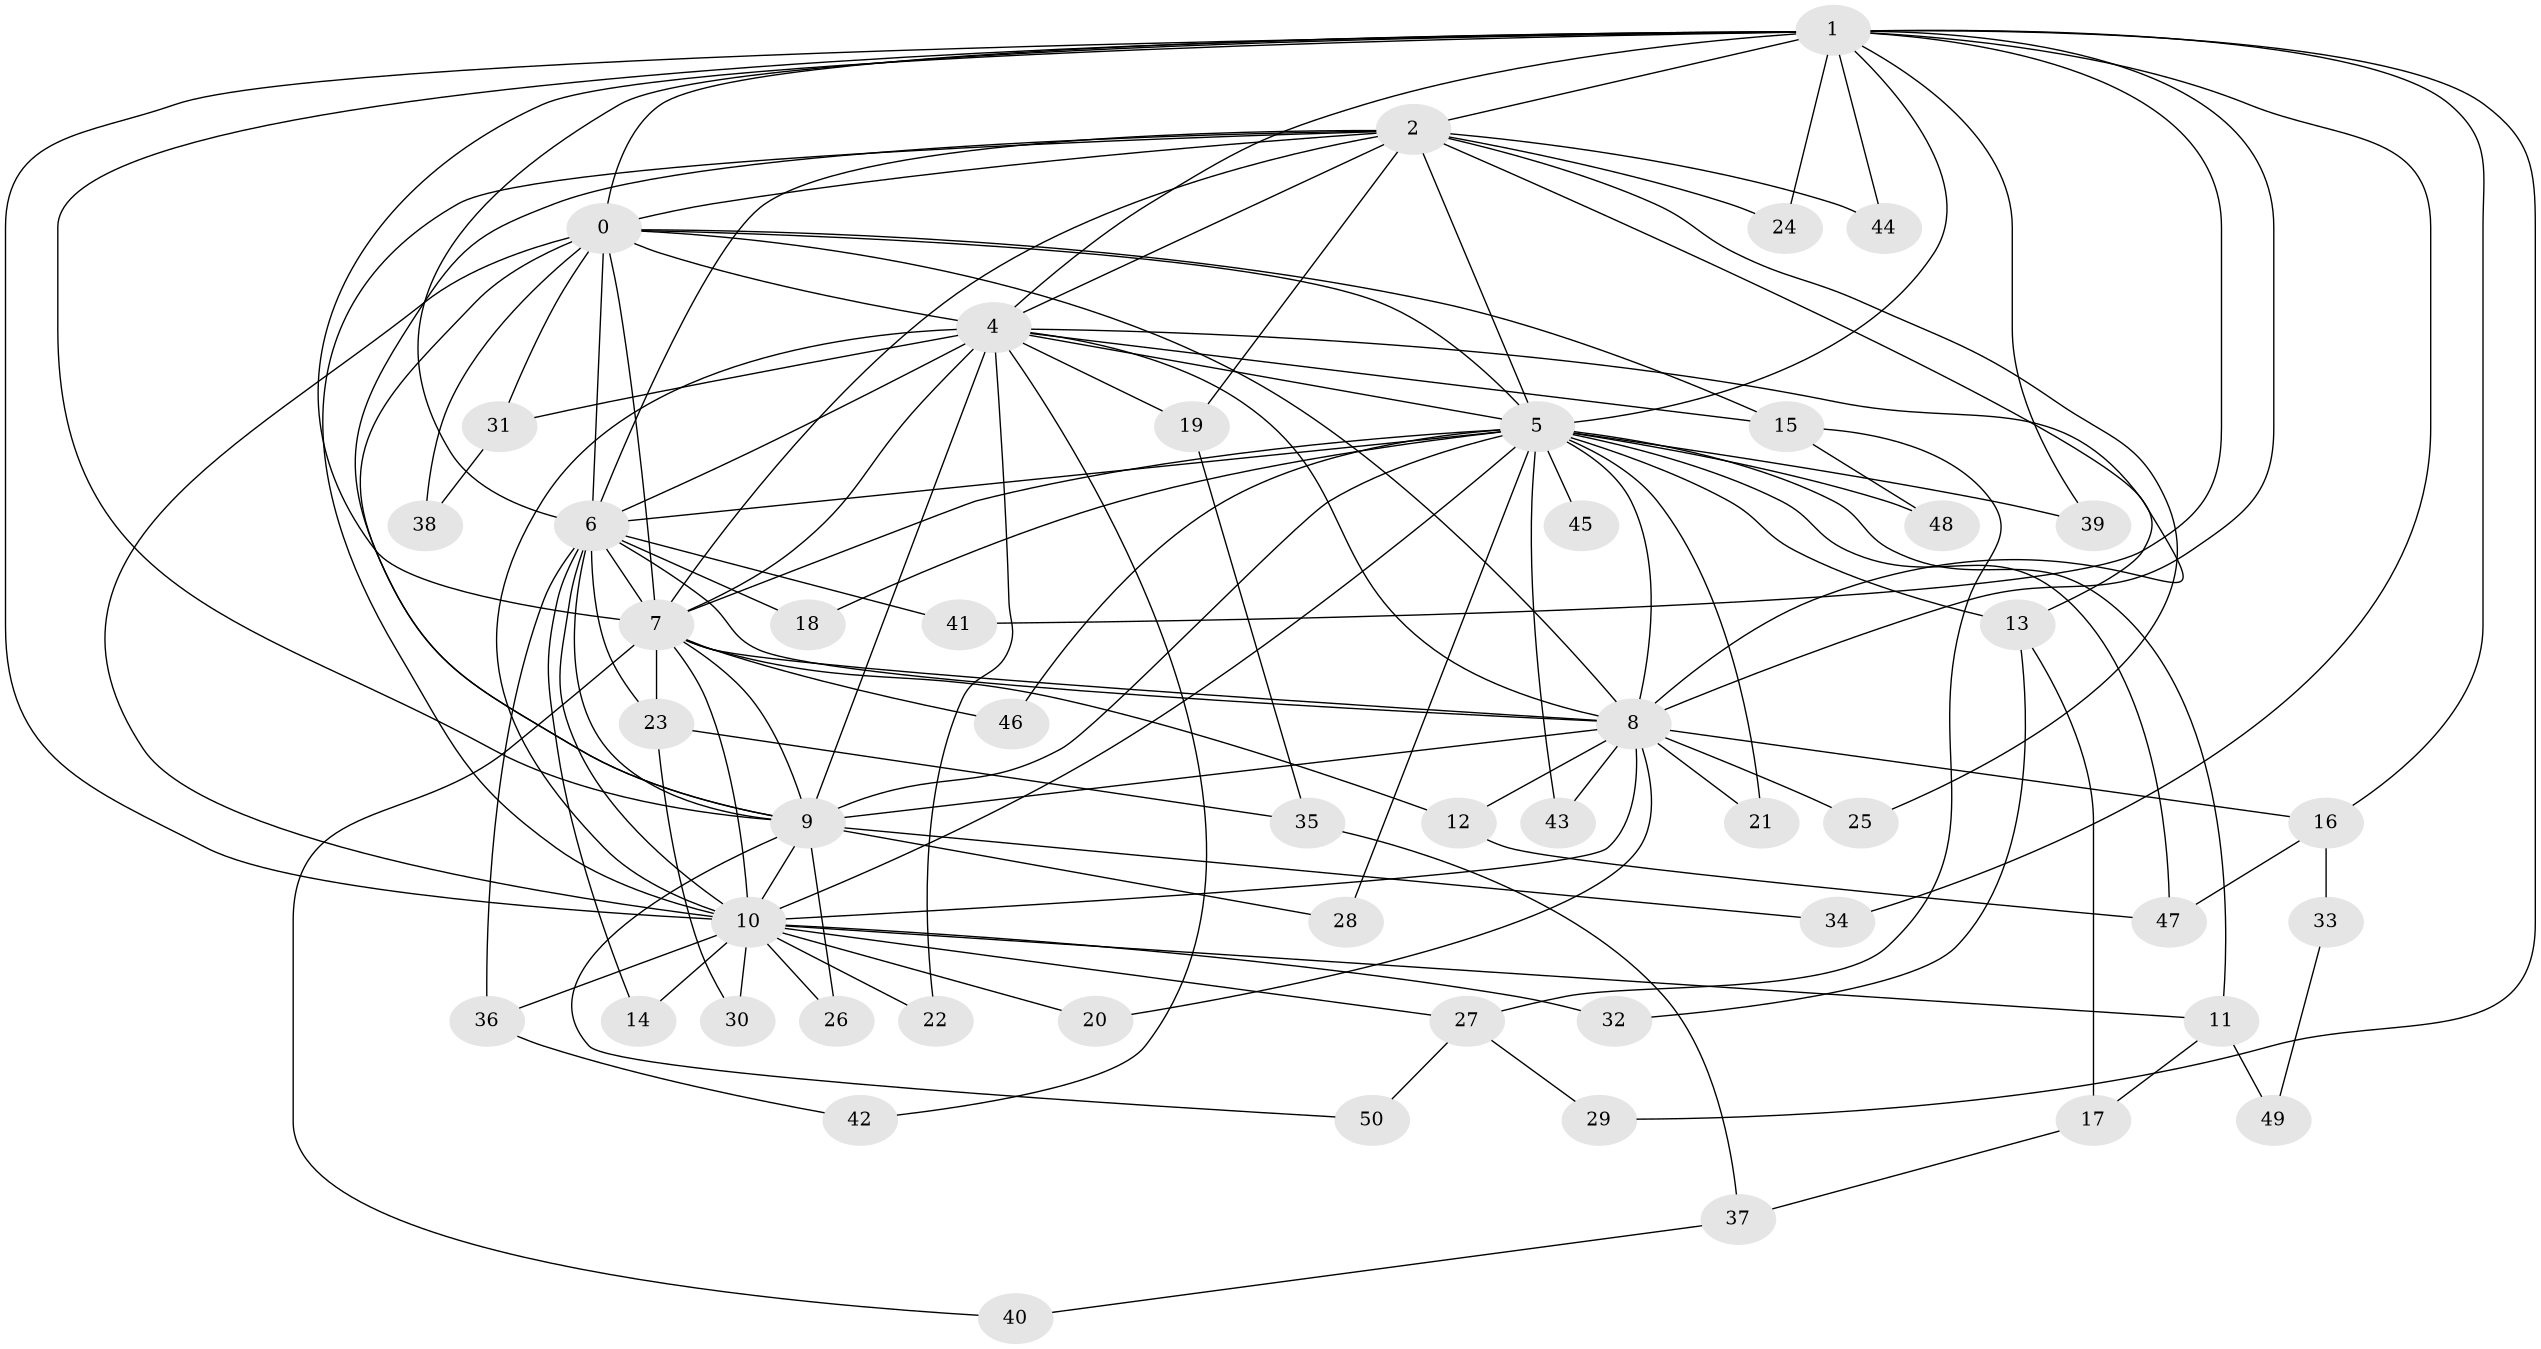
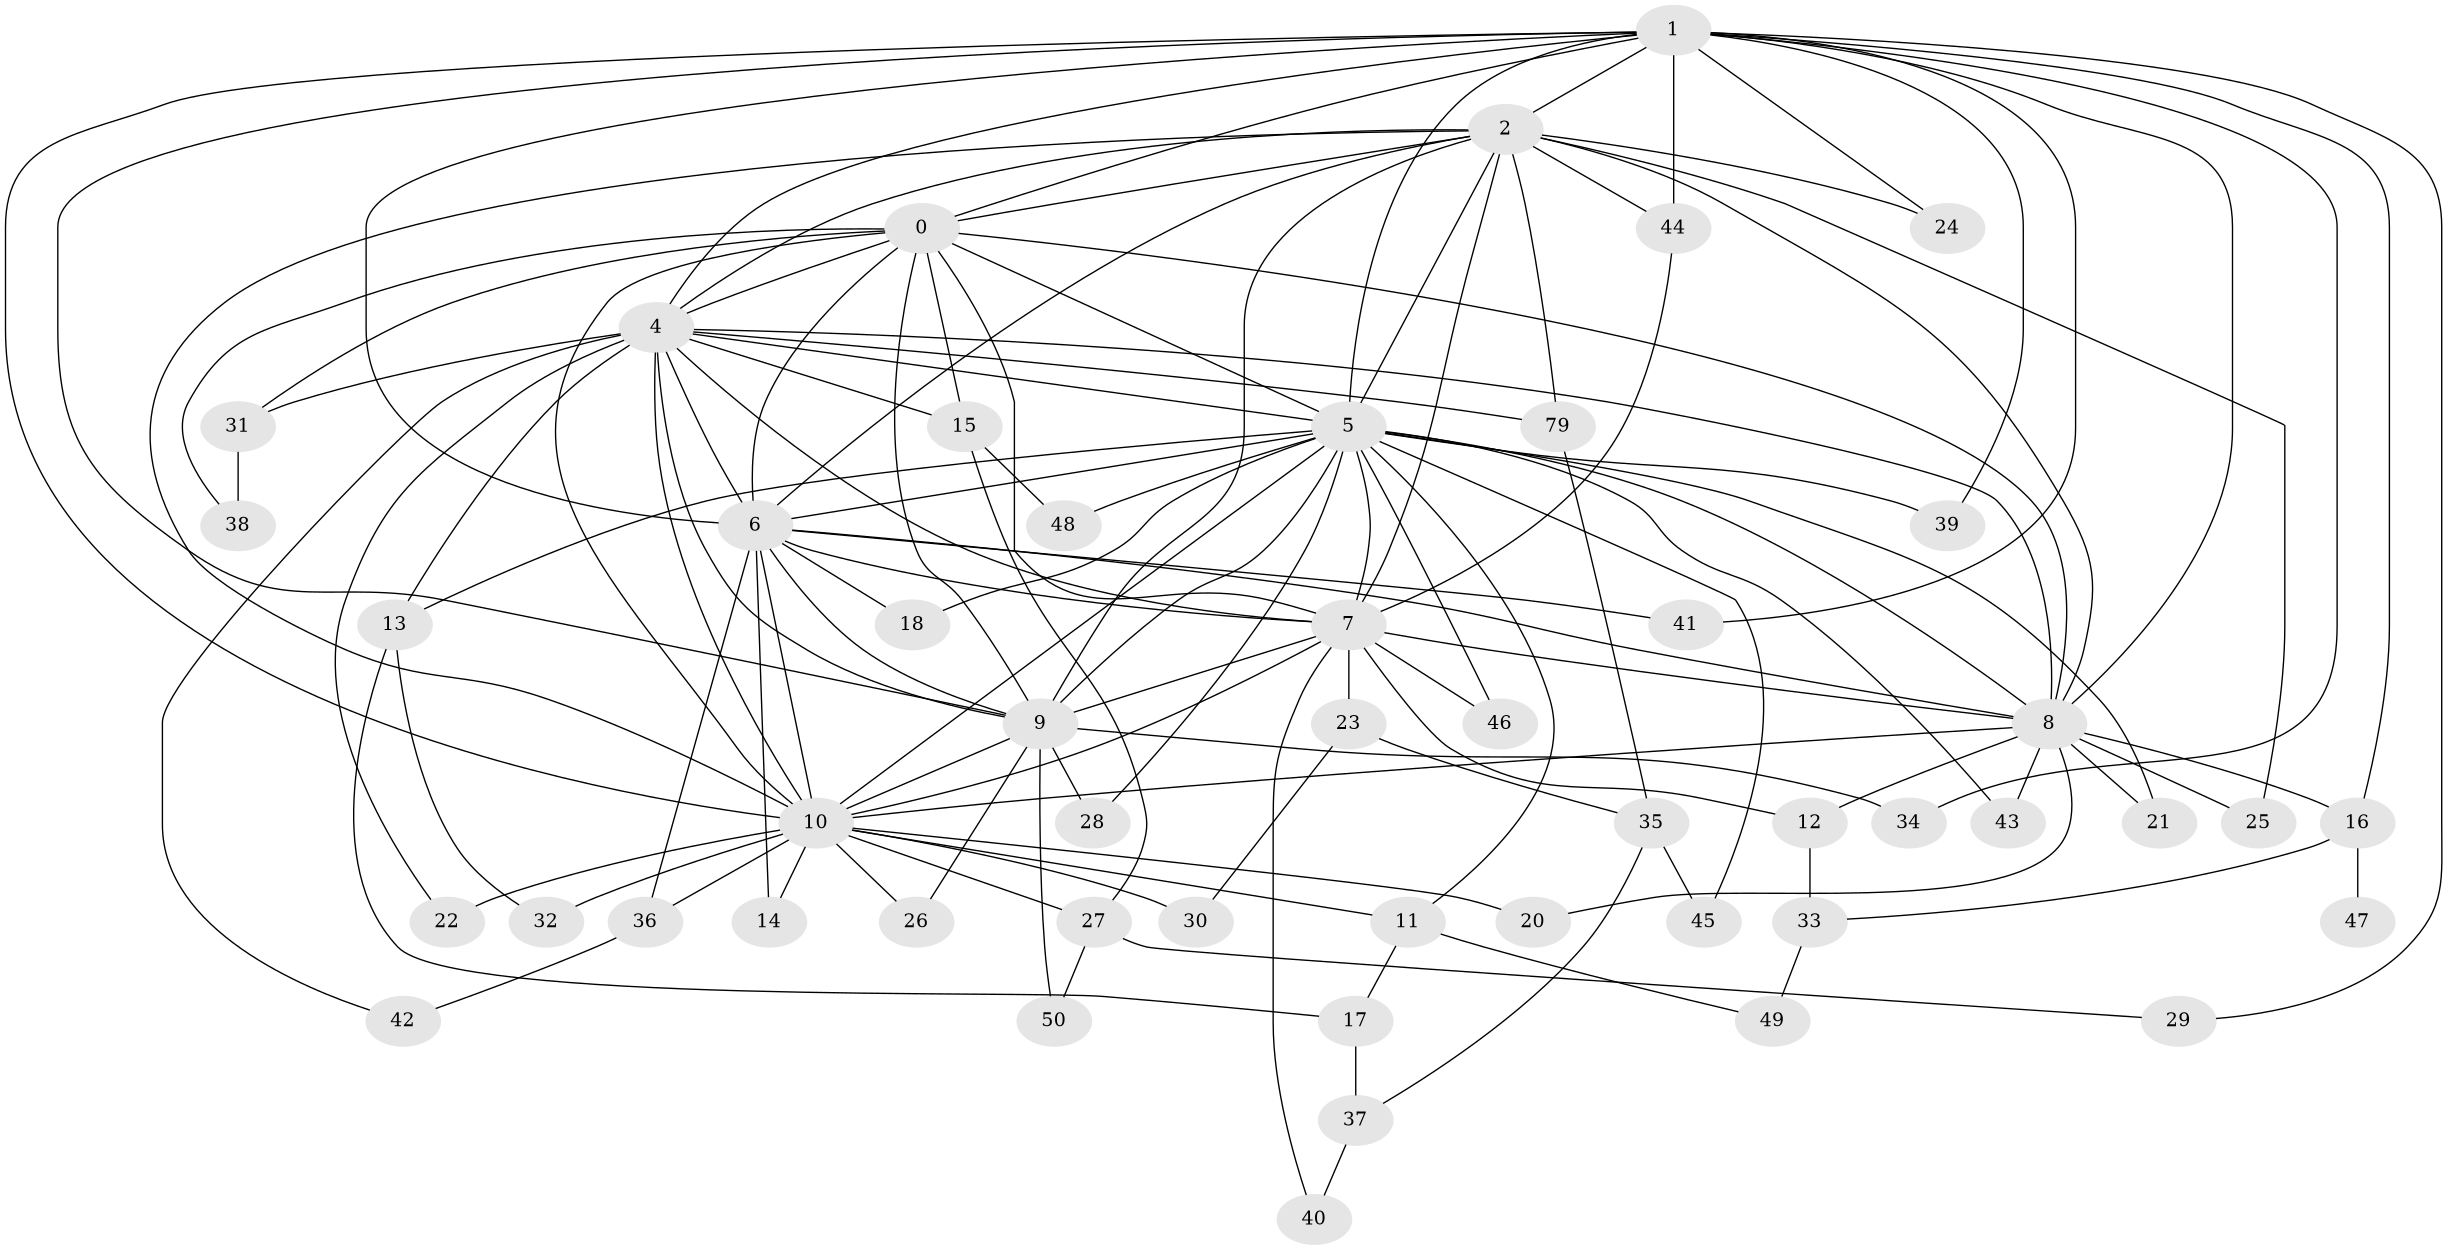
  graph {
    node [color=gray90 style=filled]
    1
    2
    n3 [label=0]
    4
    5
    6
    7
    8
    9
    10
    16
    24
    29
    34
    39
    41
    44
-   19
+   19 [label=79]
    25
    15
    31
    38
    13
    22
    42
    43
    11
    18
    21
    28
    45
    46
    47
    48
    14
    23
    36
    12
    40
    20
    26
    50
    27
    30
    32
    33
    35
    17
    49
    37
    1 -- 2
    1 -- n3
    1 -- 4
    1 -- 5
    1 -- 6
-   1 -- 7
+   44 -- 7
    1 -- 8
    1 -- 9
    1 -- 10
    1 -- 16
    1 -- 24
    1 -- 29
    1 -- 34
    1 -- 39
    1 -- 41
    1 -- 44
    2 -- n3
    2 -- 4
    2 -- 5
    2 -- 6
    2 -- 7
    2 -- 8
    2 -- 9
    2 -- 10
    2 -- 24
    2 -- 44
    2 -- 19
    2 -- 25
    n3 -- 4
    n3 -- 5
    n3 -- 6
    n3 -- 7
    n3 -- 8
    n3 -- 9
    n3 -- 10
    n3 -- 15
    n3 -- 31
    n3 -- 38
    4 -- 5
    4 -- 6
    4 -- 7
    4 -- 8
    4 -- 9
    4 -- 10
    4 -- 19
    4 -- 15
    4 -- 31
    4 -- 13
    4 -- 22
    4 -- 42
    5 -- 6
    5 -- 7
    5 -- 8
    5 -- 9
    5 -- 10
    5 -- 39
    5 -- 13
    5 -- 43
    5 -- 11
    5 -- 18
    5 -- 21
    5 -- 28
    5 -- 45
    5 -- 46
-   5 -- 47
    5 -- 48
    6 -- 7
    6 -- 8
    6 -- 9
    6 -- 10
    6 -- 41
    6 -- 18
    6 -- 14
-   6 -- 23
    6 -- 36
    7 -- 8
    7 -- 9
    7 -- 10
    7 -- 46
    7 -- 23
    7 -- 12
    7 -- 40
-   8 -- 9
    8 -- 10
    8 -- 16
    8 -- 25
    8 -- 43
    8 -- 21
    8 -- 12
    8 -- 20
    9 -- 10
    9 -- 34
    9 -- 28
    9 -- 26
    9 -- 50
    10 -- 22
    10 -- 11
    10 -- 14
    10 -- 36
    10 -- 20
    10 -- 26
    10 -- 27
    10 -- 30
    10 -- 32
    16 -- 47
    16 -- 33
    19 -- 35
    15 -- 48
    15 -- 27
    31 -- 38
    13 -- 32
    13 -- 17
    11 -- 17
    11 -- 49
    23 -- 30
    23 -- 35
    36 -- 42
-   12 -- 47
+   12 -- 33
    27 -- 29
    27 -- 50
    33 -- 49
+   35 -- 45
    35 -- 37
    17 -- 37
    37 -- 40
  }
